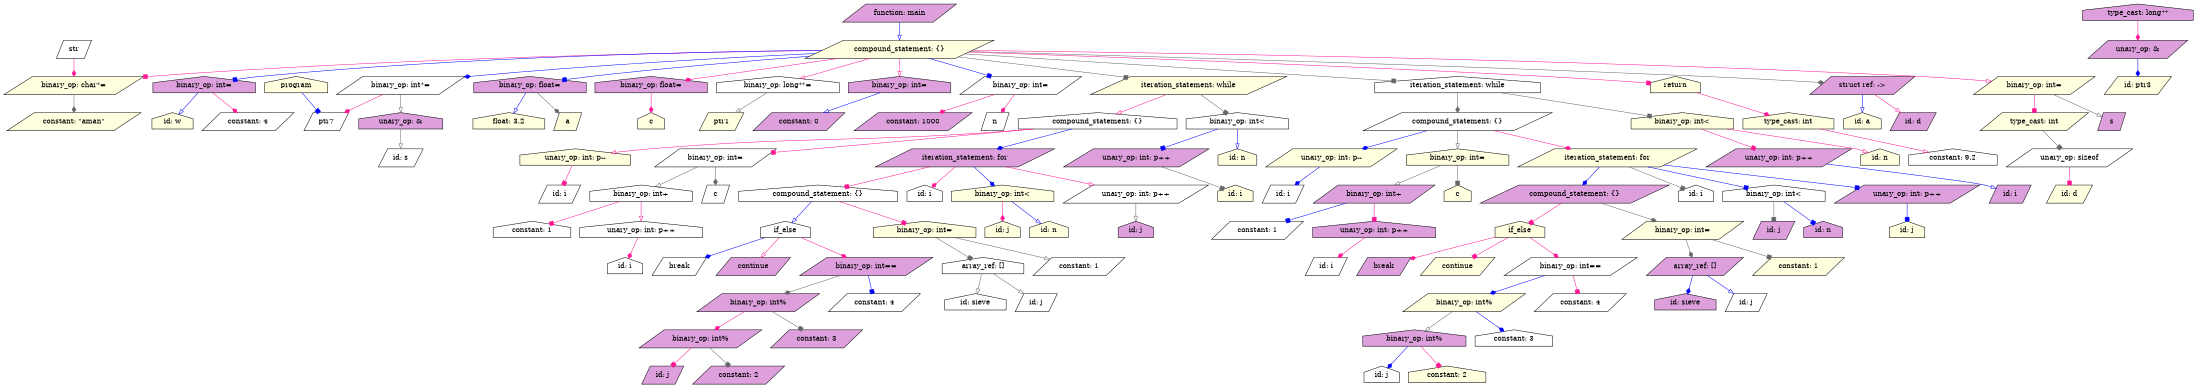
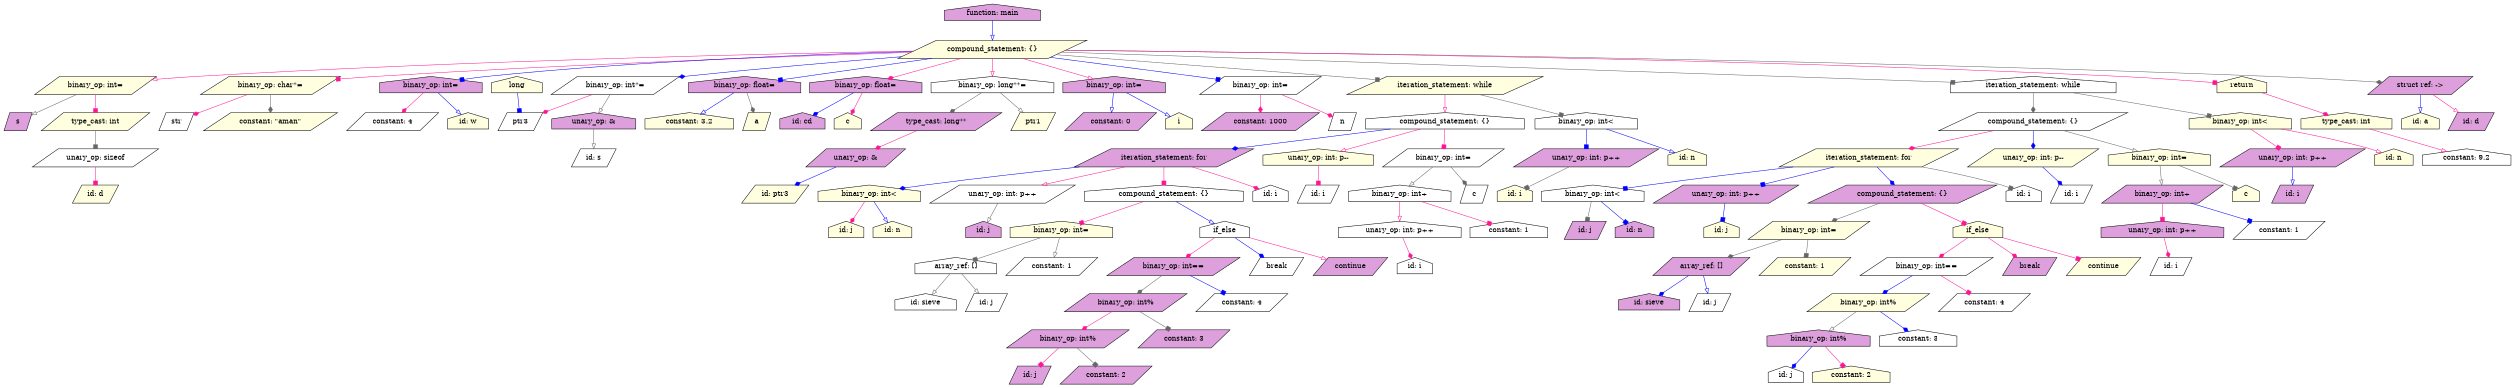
  strict digraph {
    node [fillcolor=white shape=parallelogram style=filled]
    edge [arrowhead=box color=deeppink]
-   n1 [fillcolor=lightyellow height=0.5 label=program shape=house width=1.4082]
-   n2 [height=0.5 label=ptr7 width=0.84854]
-   n3 [fillcolor=plum height=0.5 label="function: main" width=2.1528]
+   n1 [fillcolor=lightyellow height=0.5 label=long shape=house width=1.4082]
+   n2 [height=0.5 label=ptr3 width=0.84854]
+   n3 [fillcolor=plum height=0.5 label="function: main" shape=house width=2.1528]
    n4 [fillcolor=lightyellow height=0.5 label="compound_statement: {}" width=3.5566]
    n5 [fillcolor=plum height=0.5 label="struct ref: ->" width=1.9861]
    n6 [fillcolor=lightyellow height=0.5 label="binary_op: int=" width=2.2929]
    n7 [fillcolor=lightyellow height=0.5 label="binary_op: char*=" width=2.6389]
    n8 [fillcolor=plum height=0.5 label="binary_op: int=" shape=house width=2.2929]
    n9 [fillcolor=plum height=0.5 label="binary_op: float=" shape=house width=2.5139]
    n10 [fillcolor=plum height=0.5 label="binary_op: float=" shape=house width=2.5139]
    n11 [height=0.5 label="binary_op: int*=" width=2.4192]
    n12 [height=0.5 label="binary_op: long**=" shape=house width=2.75]
    n13 [fillcolor=plum height=0.5 label="binary_op: int=" shape=house width=2.2929]
    n14 [height=0.5 label="binary_op: int=" width=2.2929]
    n15 [fillcolor=lightyellow height=0.5 label="iteration_statement: while" width=3.7011]
    n16 [height=0.5 label="iteration_statement: while" shape=house width=3.7011]
    n17 [fillcolor=lightyellow height=0.5 label=return shape=house width=1.125]
    n18 [fillcolor=plum height=0.5 label="id: d" width=0.86659]
    n19 [fillcolor=lightyellow height=0.5 label="id: a" shape=house width=0.84854]
    n20 [fillcolor=plum height=0.5 label=s width=0.75]
    n21 [fillcolor=lightyellow height=0.5 label="type_cast: int" width=2.0417]
    n22 [height=0.5 label=str width=0.75]
    n23 [fillcolor=lightyellow height=0.5 label="constant: \"aman\"" width=2.5278]
    n24 [fillcolor=lightyellow height=0.5 label="id: w" shape=house width=0.92075]
    n25 [height=0.5 label="constant: 4" width=1.7361]
    n26 [fillcolor=lightyellow height=0.5 label=a width=0.75]
-   n27 [fillcolor=lightyellow height=0.5 label="float: 3.2" shape=house width=1.9861]
+   n27 [fillcolor=lightyellow height=0.5 label="constant: 3.2" shape=house width=1.9861]
    n28 [fillcolor=lightyellow height=0.5 label=c shape=house width=0.75]
+   n29 [fillcolor=plum height=0.5 label="id: cd" shape=house width=1.0139]
    n30 [fillcolor=plum height=0.5 label="unary_op: &" shape=house width=1.8776]
    n31 [fillcolor=lightyellow height=0.5 label=ptr1 width=0.84854]
-   n32 [fillcolor=plum height=0.5 label="type_cast: long**" shape=house width=2.4734]
+   n32 [fillcolor=plum height=0.5 label="type_cast: long**" width=2.4734]
+   n33 [fillcolor=lightyellow height=0.5 label=i shape=house width=0.75]
    n34 [fillcolor=plum height=0.5 label="constant: 0" width=1.7361]
    n35 [height=0.5 label=n width=0.75]
    n36 [fillcolor=plum height=0.5 label="constant: 1000" width=2.2222]
    n37 [height=0.5 label="binary_op: int<" shape=house width=2.2929]
    n38 [height=0.5 label="compound_statement: {}" shape=house width=3.5566]
    n39 [fillcolor=lightyellow height=0.5 label="binary_op: int<" shape=house width=2.2929]
    n40 [height=0.5 label="compound_statement: {}" width=3.5566]
    n41 [fillcolor=lightyellow height=0.5 label="type_cast: int" shape=house width=2.0417]
    n42 [height=0.5 label="unary_op: sizeof" width=2.3889]
    n43 [height=0.5 label="id: s" width=0.84854]
    n44 [fillcolor=plum height=0.5 label="unary_op: &" width=1.8776]
    n45 [fillcolor=plum height=0.5 label="unary_op: int: p++" width=2.75]
    n46 [fillcolor=lightyellow height=0.5 label="id: n" shape=house width=0.86659]
    n47 [fillcolor=plum height=0.5 label="iteration_statement: for" width=3.3761]
    n48 [fillcolor=lightyellow height=0.5 label="unary_op: int: p--" shape=house width=2.4734]
    n49 [height=0.5 label="binary_op: int=" width=2.2929]
    n50 [fillcolor=plum height=0.5 label="unary_op: int: p++" width=2.75]
    n51 [fillcolor=lightyellow height=0.5 label="id: n" shape=house width=0.86659]
    n52 [fillcolor=lightyellow height=0.5 label="iteration_statement: for" width=3.3761]
    n53 [fillcolor=lightyellow height=0.5 label="unary_op: int: p--" width=2.4734]
    n54 [fillcolor=lightyellow height=0.5 label="binary_op: int=" shape=house width=2.2929]
    n55 [height=0.5 label="constant: 9.2" shape=house width=1.9861]
    n56 [fillcolor=lightyellow height=0.5 label="id: d" width=0.86659]
    n57 [fillcolor=lightyellow height=0.5 label="id: ptr3" width=1.2639]
    n58 [fillcolor=lightyellow height=0.5 label="id: i" shape=house width=0.79437]
    n59 [height=0.5 label="id: i" shape=house width=0.79437]
    n60 [fillcolor=lightyellow height=0.5 label="binary_op: int<" shape=house width=2.2929]
    n61 [height=0.5 label="unary_op: int: p++" width=2.75]
    n62 [height=0.5 label="compound_statement: {}" shape=house width=3.5566]
    n63 [height=0.5 label="id: i" width=0.79437]
    n64 [height=0.5 label=c width=0.75]
    n65 [height=0.5 label="binary_op: int+" shape=house width=2.2929]
    n66 [fillcolor=plum height=0.5 label="id: i" width=0.79437]
    n67 [height=0.5 label="id: i" shape=house width=0.79437]
    n68 [height=0.5 label="binary_op: int<" shape=house width=2.2929]
    n69 [fillcolor=plum height=0.5 label="unary_op: int: p++" width=2.75]
    n70 [fillcolor=plum height=0.5 label="compound_statement: {}" width=3.5566]
    n71 [height=0.5 label="id: i" width=0.79437]
    n72 [fillcolor=lightyellow height=0.5 label=c shape=house width=0.75]
    n73 [fillcolor=plum height=0.5 label="binary_op: int+" width=2.2929]
    n74 [fillcolor=lightyellow height=0.5 label="id: j" shape=house width=0.79437]
    n75 [fillcolor=lightyellow height=0.5 label="id: n" shape=house width=0.86659]
    n76 [fillcolor=plum height=0.5 label="id: j" shape=house width=0.79437]
    n77 [fillcolor=lightyellow height=0.5 label="binary_op: int=" shape=house width=2.2929]
    n78 [height=0.5 label=if_else shape=house width=1.125]
    n79 [height=0.5 label="unary_op: int: p++" shape=house width=2.75]
    n80 [height=0.5 label="constant: 1" shape=house width=1.7361]
    n81 [fillcolor=plum height=0.5 label="id: j" width=0.79437]
    n82 [fillcolor=plum height=0.5 label="id: n" shape=house width=0.86659]
    n83 [fillcolor=lightyellow height=0.5 label="id: j" shape=house width=0.79437]
    n84 [fillcolor=lightyellow height=0.5 label="binary_op: int=" width=2.2929]
    n85 [fillcolor=lightyellow height=0.5 label=if_else shape=house width=1.125]
    n86 [fillcolor=plum height=0.5 label="unary_op: int: p++" shape=house width=2.75]
    n87 [height=0.5 label="constant: 1" width=1.7361]
    n88 [height=0.5 label="array_ref: []" shape=house width=1.8234]
    n89 [height=0.5 label="constant: 1" width=1.7361]
    n90 [fillcolor=plum height=0.5 label="binary_op: int==" width=2.5139]
    n91 [height=0.5 label=break width=1.0291]
    n92 [fillcolor=plum height=0.5 label=continue width=1.4082]
    n93 [height=0.5 label="id: i" shape=house width=0.79437]
    n94 [fillcolor=plum height=0.5 label="array_ref: []" width=1.8234]
    n95 [fillcolor=lightyellow height=0.5 label="constant: 1" width=1.7361]
    n96 [height=0.5 label="binary_op: int==" width=2.5139]
    n97 [fillcolor=plum height=0.5 label=break width=1.0291]
    n98 [fillcolor=lightyellow height=0.5 label=continue width=1.4082]
    n99 [height=0.5 label="id: i" width=0.79437]
    n100 [height=0.5 label="id: sieve" shape=house width=1.375]
    n101 [height=0.5 label="id: j" width=0.79437]
    n102 [fillcolor=plum height=0.5 label="binary_op: int%" width=2.3109]
    n103 [height=0.5 label="constant: 4" width=1.7361]
    n104 [fillcolor=plum height=0.5 label="id: sieve" shape=house width=1.375]
    n105 [height=0.5 label="id: j" width=0.79437]
    n106 [fillcolor=lightyellow height=0.5 label="binary_op: int%" width=2.3109]
    n107 [height=0.5 label="constant: 4" width=1.7361]
    n108 [fillcolor=plum height=0.5 label="binary_op: int%" width=2.3109]
    n109 [fillcolor=plum height=0.5 label="constant: 3" width=1.7361]
    n110 [fillcolor=plum height=0.5 label="binary_op: int%" shape=house width=2.3109]
    n111 [height=0.5 label="constant: 3" shape=house width=1.7361]
    n112 [fillcolor=plum height=0.5 label="id: j" width=0.79437]
    n113 [fillcolor=plum height=0.5 label="constant: 2" width=1.7361]
    n114 [height=0.5 label="id: j" shape=house width=0.79437]
    n115 [fillcolor=lightyellow height=0.5 label="constant: 2" shape=house width=1.7361]
    n1 -> n2 [color=blue]
    n3 -> n4 [arrowhead=onormal color=blue]
    n4 -> n5 [arrowhead=diamond color=gray40]
    n4 -> n6 [arrowhead=onormal]
    n4 -> n7
    n4 -> n8 [color=blue]
    n4 -> n9 [color=blue]
    n4 -> n10 [arrowhead=diamond]
    n4 -> n11 [arrowhead=diamond color=blue]
    n4 -> n12 [arrowhead=onormal]
    n4 -> n13 [arrowhead=onormal]
    n4 -> n14 [color=blue]
    n4 -> n15 [color=gray40]
    n4 -> n16 [color=gray40]
    n4 -> n17
    n5 -> n18 [arrowhead=onormal]
    n5 -> n19 [arrowhead=onormal color=blue]
    n6 -> n20 [arrowhead=onormal color=gray40]
    n6 -> n21
-   n22 -> n7 [arrowhead=diamond]
+   n7 -> n22 [arrowhead=diamond]
    n7 -> n23 [arrowhead=diamond color=gray40]
    n8 -> n24 [arrowhead=onormal color=blue]
    n8 -> n25 [arrowhead=diamond]
    n9 -> n26 [arrowhead=diamond color=gray40]
    n9 -> n27 [arrowhead=onormal color=blue]
    n10 -> n28 [arrowhead=diamond]
+   n10 -> n29 [arrowhead=diamond color=blue]
    n11 -> n2 [arrowhead=diamond]
    n11 -> n30 [arrowhead=onormal color=gray40]
    n12 -> n31 [arrowhead=onormal color=gray40]
+   n12 -> n32 [arrowhead=diamond color=gray40]
+   n13 -> n33 [arrowhead=onormal color=blue]
    n13 -> n34 [arrowhead=onormal color=blue]
    n14 -> n35 [arrowhead=diamond]
    n14 -> n36 [arrowhead=diamond]
    n15 -> n37 [color=gray40]
    n15 -> n38 [arrowhead=onormal]
    n16 -> n39 [color=gray40]
    n16 -> n40 [arrowhead=diamond color=gray40]
    n17 -> n41 [arrowhead=diamond]
    n21 -> n42 [color=gray40]
    n30 -> n43 [arrowhead=onormal color=gray40]
    n32 -> n44 [arrowhead=diamond]
    n37 -> n45 [color=blue]
    n37 -> n46 [arrowhead=onormal color=blue]
    n38 -> n47 [arrowhead=diamond color=blue]
    n38 -> n48 [arrowhead=onormal]
    n38 -> n49
    n39 -> n50
    n39 -> n51 [arrowhead=onormal]
    n40 -> n52 [arrowhead=diamond]
    n40 -> n53 [arrowhead=diamond color=blue]
    n40 -> n54 [arrowhead=onormal color=gray40]
    n41 -> n55 [arrowhead=onormal]
    n42 -> n56
    n44 -> n57 [arrowhead=diamond color=blue]
    n45 -> n58 [color=gray40]
    n47 -> n59 [arrowhead=diamond]
    n47 -> n60 [arrowhead=diamond color=blue]
    n47 -> n61 [arrowhead=onormal]
    n47 -> n62
    n48 -> n63
    n49 -> n64 [arrowhead=diamond color=gray40]
    n49 -> n65 [arrowhead=onormal color=gray40]
    n50 -> n66 [arrowhead=onormal color=blue]
    n52 -> n67 [color=gray40]
    n52 -> n68 [color=blue]
    n52 -> n69 [color=blue]
    n52 -> n70 [arrowhead=diamond color=blue]
    n53 -> n71 [arrowhead=diamond color=blue]
    n54 -> n72 [color=gray40]
    n54 -> n73 [arrowhead=onormal color=gray40]
    n60 -> n74 [arrowhead=diamond]
    n60 -> n75 [arrowhead=onormal color=blue]
    n61 -> n76 [arrowhead=onormal color=gray40]
    n62 -> n77
    n62 -> n78 [arrowhead=onormal color=blue]
    n65 -> n79 [arrowhead=onormal]
    n65 -> n80
    n68 -> n81 [color=gray40]
    n68 -> n82 [color=blue]
    n69 -> n83 [color=blue]
    n70 -> n84 [arrowhead=diamond color=gray40]
    n70 -> n85
    n73 -> n86
    n73 -> n87 [color=blue]
    n77 -> n88 [color=gray40]
    n77 -> n89 [arrowhead=onormal color=gray40]
    n78 -> n90 [arrowhead=diamond]
    n78 -> n91 [arrowhead=diamond color=blue]
    n78 -> n92 [arrowhead=onormal]
    n79 -> n93 [arrowhead=diamond]
    n84 -> n94 [arrowhead=diamond color=gray40]
    n84 -> n95 [color=gray40]
    n85 -> n96 [arrowhead=diamond]
    n85 -> n97 [arrowhead=diamond]
    n85 -> n98
    n86 -> n99 [arrowhead=diamond]
    n88 -> n100 [arrowhead=onormal color=gray40]
    n88 -> n101 [arrowhead=onormal color=gray40]
    n90 -> n102 [arrowhead=diamond color=gray40]
    n90 -> n103 [color=blue]
    n94 -> n104 [arrowhead=diamond color=blue]
    n94 -> n105 [arrowhead=onormal color=blue]
    n96 -> n106 [arrowhead=diamond color=blue]
    n96 -> n107
    n102 -> n108 [arrowhead=diamond]
    n102 -> n109 [color=gray40]
    n106 -> n110 [arrowhead=onormal color=gray40]
    n106 -> n111 [arrowhead=diamond color=blue]
    n108 -> n112
    n108 -> n113 [color=gray40]
    n110 -> n114 [arrowhead=diamond color=blue]
    n110 -> n115
  }
